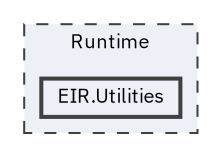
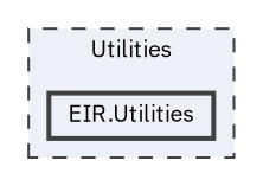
  digraph {
    compound=true
    fontname="IBM Plex Sans"
    n1 [color=grey25 fillcolor="#edf0f7" fontname="IBM Plex Sans" fontsize=10 height=0.2 label="EIR.Utilities" shape=box style="filled,bold" width=0.4]
    subgraph cluster_1 {
      bgcolor="#edf0f7"
      fontsize=10
-     label=Runtime
+     label=Utilities
      pencolor=grey25
      style="filled,dashed"
      n1
    }
  }
